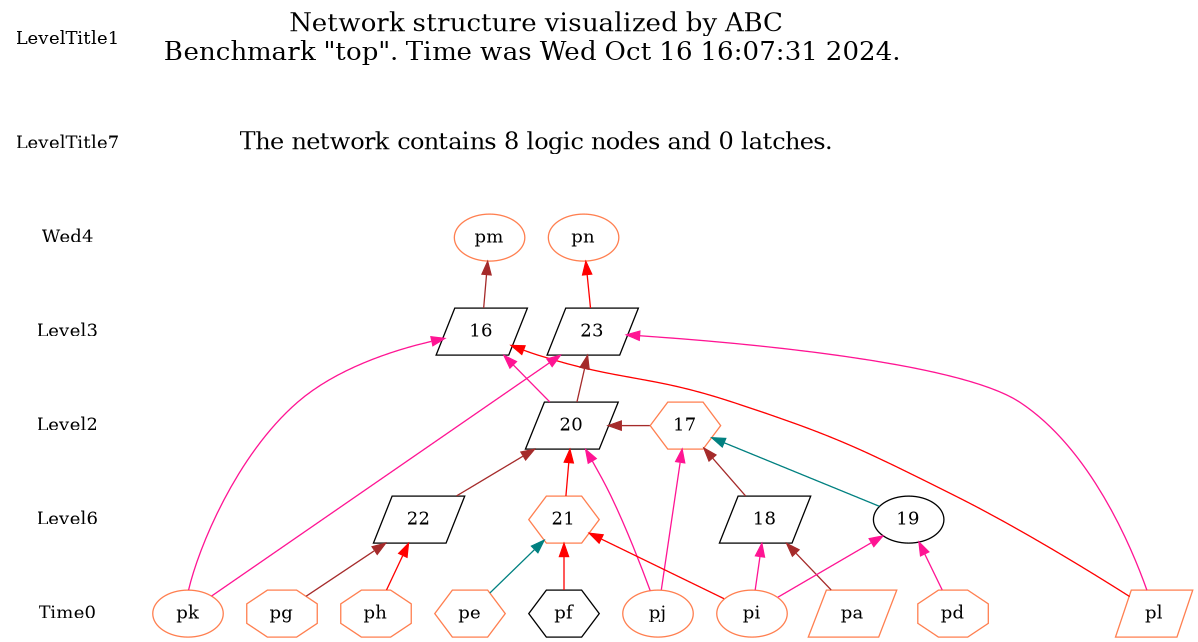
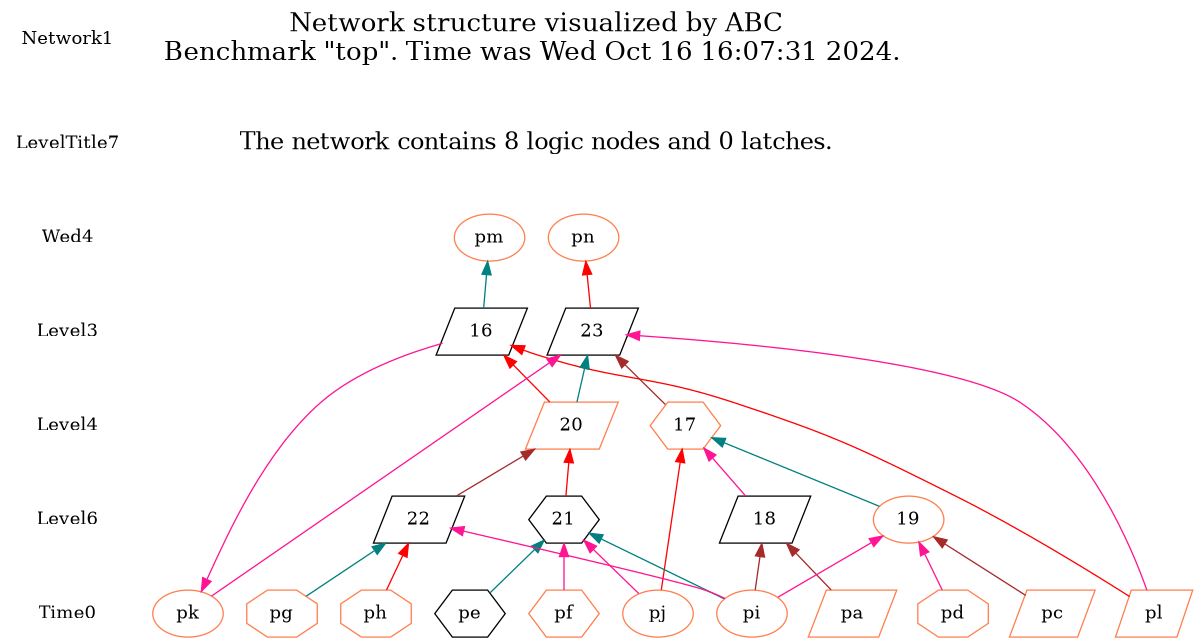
  digraph {
    node [shape=plaintext]
    edge [dir=back style=solid color=deeppink]
-   LevelTitle1
+   LevelTitle1 [label=Network1]
    n2 [label=LevelTitle7]
    n3 [label=Wed4]
    Level3
-   Level2
+   Level2 [label=Level4]
    n6 [label=Level6]
    n7 [label=Time0]
    n8 [fontname="Times-Roman" fontsize=20 label="Network structure visualized by ABC\nBenchmark \"top\". Time was Wed Oct 16 16:07:31 2024. "]
    n9 [fontname="Times-Roman" fontsize=18 label="The network contains 8 logic nodes and 0 latches.\n"]
    n10 [color=coral fillcolor=coral label=pm shape=ellipse]
    n11 [color=coral fillcolor=coral label=pn shape=ellipse]
    n12 [label="16\n" shape=parallelogram]
    n13 [label="23\n" shape=parallelogram]
    n14 [color=coral label="17\n" shape=hexagon]
-   n15 [label="20\n" shape=parallelogram]
+   n15 [label="20\n" shape=parallelogram color=coral]
    n16 [label="18\n" shape=parallelogram]
-   n17 [label="19\n" shape=ellipse]
-   n18 [label="21\n" shape=hexagon color=coral]
+   n17 [label="19\n" shape=ellipse color=coral]
+   n18 [label="21\n" shape=hexagon]
    n19 [label="22\n" shape=parallelogram]
    n20 [color=coral fillcolor=coral label=pa shape=parallelogram]
+   n21 [color=coral fillcolor=coral label=pc shape=parallelogram]
    n22 [color=coral fillcolor=coral label=pd shape=octagon]
-   n23 [color=coral fillcolor=coral label=pe shape=hexagon]
-   n24 [color=black fillcolor=coral label=pf shape=hexagon]
+   n23 [color=black fillcolor=coral label=pe shape=hexagon]
+   n24 [color=coral fillcolor=coral label=pf shape=hexagon]
    n25 [color=coral fillcolor=coral label=pg shape=octagon]
    n26 [color=coral fillcolor=coral label=ph shape=octagon]
    n27 [color=coral fillcolor=coral label=pi shape=ellipse]
    n28 [color=coral fillcolor=coral label=pj shape=ellipse]
    n29 [color=coral fillcolor=coral label=pk shape=ellipse]
    n30 [color=coral fillcolor=coral label=pl shape=parallelogram]
    subgraph sub_1 {
      LevelTitle1
      n2
      n3
      Level3
      Level2
      n6
      n7
    }
    subgraph sub_2 {
      rank=same
      LevelTitle1
      n8
    }
    subgraph sub_3 {
      rank=same
      n2
      n9
    }
    subgraph sub_4 {
      rank=same
      n3
      n10
      n11
    }
    subgraph sub_5 {
      rank=same
      Level3
      n12
      n13
    }
    subgraph sub_6 {
      rank=same
      Level2
      n14
      n15
    }
    subgraph sub_7 {
      rank=same
      n6
      n16
      n17
      n18
      n19
    }
    subgraph sub_8 {
      rank=same
      n7
      n20
+     n21
      n22
      n23
      n24
      n25
      n26
      n27
      n28
      n29
      n30
    }
    LevelTitle1 -> n2 [style=invis color=""]
    n2 -> n3 [style=invis color=""]
    n3 -> Level3 [style=invis color=""]
    Level3 -> Level2 [style=invis color=""]
    Level2 -> n6 [style=invis color=""]
    n6 -> n7 [style=invis color=""]
    n8 -> n9 [style=invis color=""]
    n9 -> n10 [style=invis color=""]
    n9 -> n11 [style=invis color=""]
    n10 -> n11 [style=invis color=""]
-   n10 -> n12 [color=brown]
+   n10 -> n12 [color=teal]
    n11 -> n13 [color=red]
-   n12 -> n15
-   n12 -> n29
+   n12 -> n15 [color=red]
+   n29 -> n12
    n12 -> n30 [color=red]
-   n15 -> n14 [color=brown]
-   n13 -> n15 [color=brown]
+   n13 -> n14 [color=brown]
+   n13 -> n15 [color=teal]
    n13 -> n29
    n13 -> n30
-   n14 -> n16 [color=brown]
+   n14 -> n16
    n14 -> n17 [color=teal]
-   n14 -> n28
+   n14 -> n28 [color=red]
    n15 -> n18 [color=red]
    n15 -> n19 [color=brown]
-   n15 -> n28
+   n18 -> n28
    n16 -> n20 [color=brown]
-   n16 -> n27
+   n16 -> n27 [color=brown]
+   n17 -> n21 [color=brown]
    n17 -> n22
    n17 -> n27
    n18 -> n23 [color=teal]
-   n18 -> n24 [color=red]
-   n18 -> n27 [color=red]
-   n19 -> n25 [color=brown]
+   n18 -> n24
+   n18 -> n27 [color=teal]
+   n19 -> n25 [color=teal]
    n19 -> n26 [color=red]
+   n19 -> n27
  }
